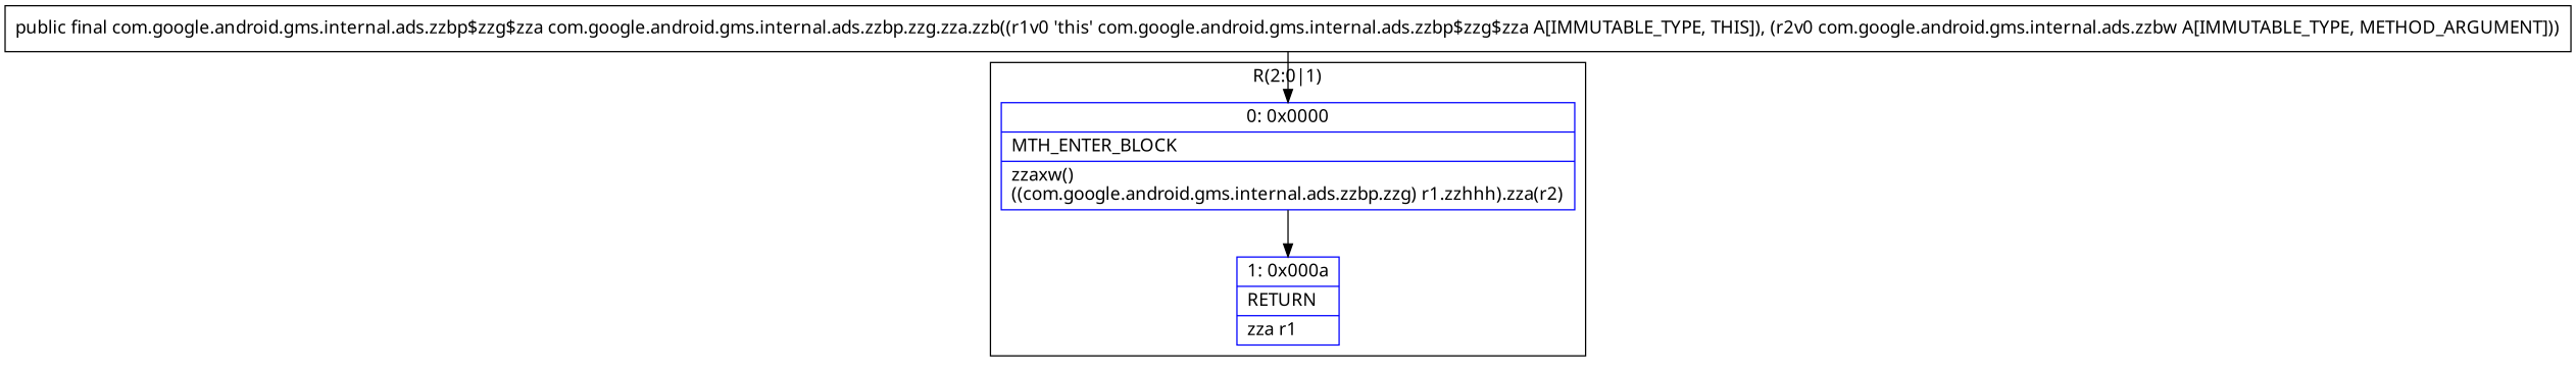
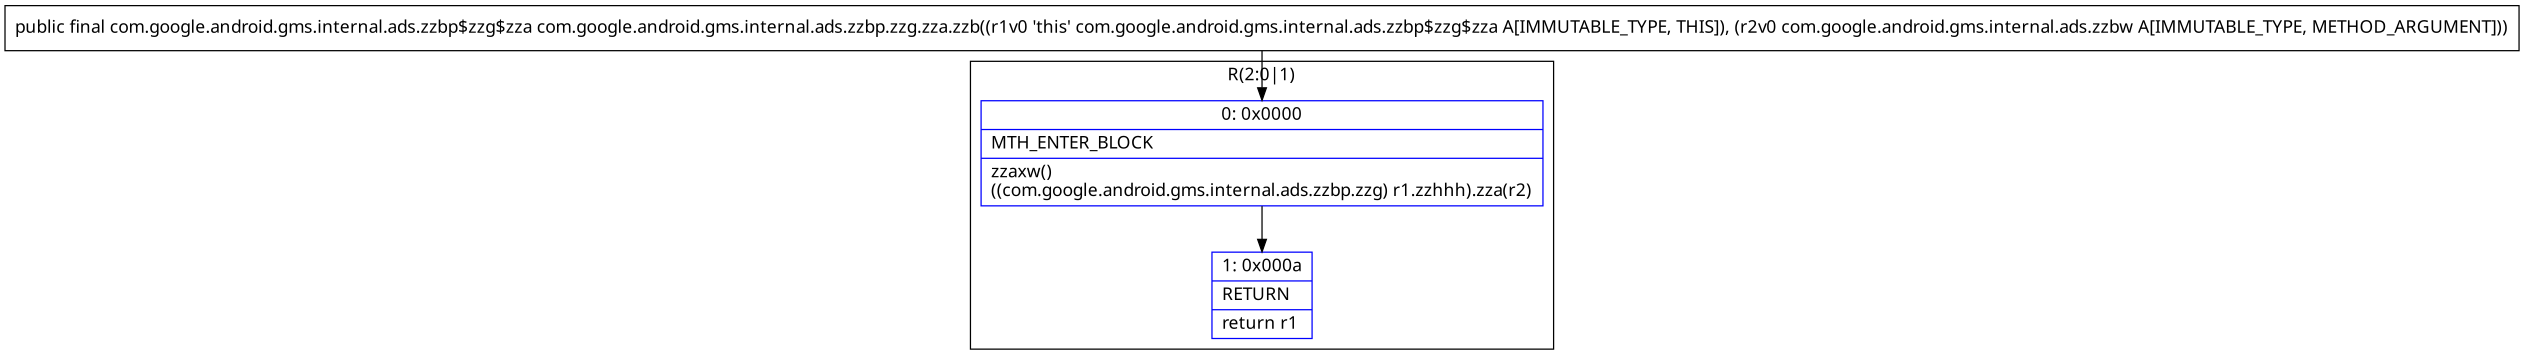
  digraph {
    fontname="Noto Sans"
    node [color=blue shape=record fontname="Noto Sans"]
    edge [fontname="Noto Sans"]
    n1 [label="{0\:\ 0x0000|MTH_ENTER_BLOCK\l|zzaxw()\l((com.google.android.gms.internal.ads.zzbp.zzg) r1.zzhhh).zza(r2)\l}"]
-   n2 [label="{1\:\ 0x000a|RETURN\l|zza r1\l}"]
+   n2 [label="{1\:\ 0x000a|RETURN\l|return r1\l}"]
    n3 [label="{public final com.google.android.gms.internal.ads.zzbp$zzg$zza com.google.android.gms.internal.ads.zzbp.zzg.zza.zzb((r1v0 'this' com.google.android.gms.internal.ads.zzbp$zzg$zza A[IMMUTABLE_TYPE, THIS]), (r2v0 com.google.android.gms.internal.ads.zzbw A[IMMUTABLE_TYPE, METHOD_ARGUMENT])) }" color=""]
    subgraph cluster_1 {
      label="R(2:0|1)"
      n1
      n2
    }
    n1 -> n2
    n3 -> n1
  }
